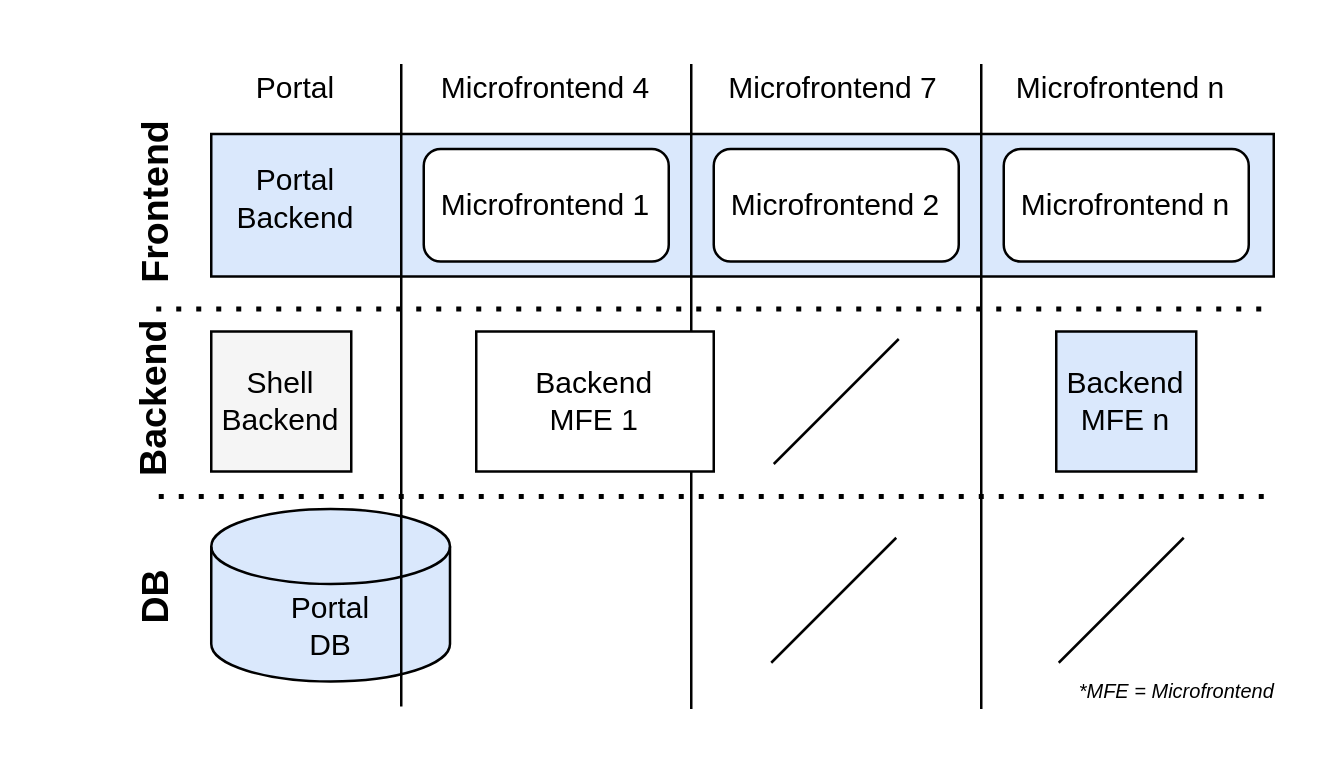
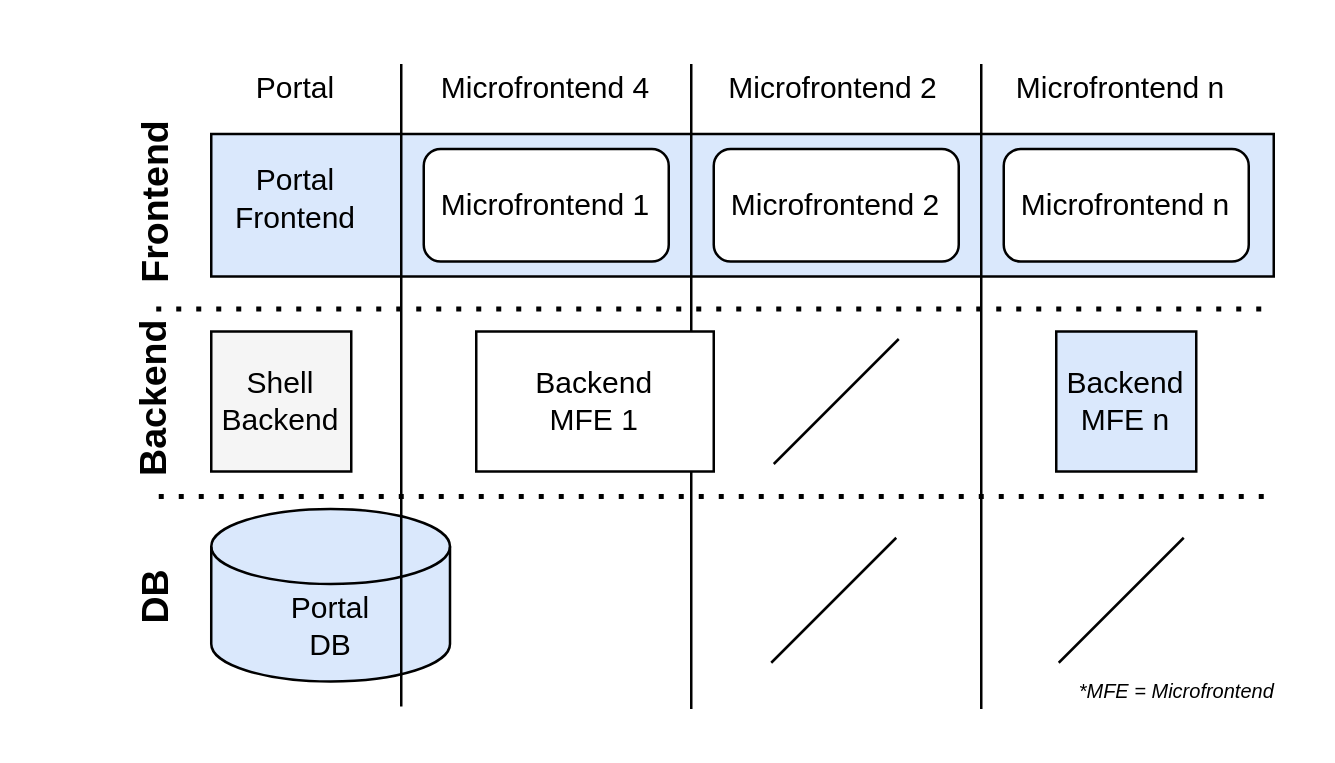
  <mxCell id="0" />
  <mxCell id="1" parent="0" />
  <mxCell id="2" value="" style="rounded=0;whiteSpace=wrap;html=1;fillColor=#DAE8FC;" vertex="1" parent="1"><mxGeometry x="84" y="53" width="425" height="57" as="geometry" /></mxCell>
  <mxCell id="3" value="&lt;font style=&quot;font-size: 15px&quot;&gt;Frontend&lt;/font&gt;" style="text;strokeColor=none;fillColor=none;html=1;fontSize=24;fontStyle=1;verticalAlign=middle;align=center;rotation=-90;" vertex="1" parent="1"><mxGeometry x="20" y="71" width="77" height="21" as="geometry" /></mxCell>
  <mxCell id="4" value="&lt;font style=&quot;font-size: 15px&quot;&gt;Backend&lt;/font&gt;" style="text;strokeColor=none;fillColor=none;html=1;fontSize=24;fontStyle=1;verticalAlign=middle;align=center;rotation=-90;" vertex="1" parent="1"><mxGeometry x="22.75" y="150" width="71.5" height="20" as="geometry" /></mxCell>
- <mxCell id="5" value="Portal Backend" style="text;html=1;strokeColor=none;fillColor=none;align=center;verticalAlign=middle;whiteSpace=wrap;rounded=0;" vertex="1" parent="1"><mxGeometry x="91" y="64" width="54" height="30" as="geometry" /></mxCell>
+ <mxCell id="5" value="Portal Frontend" style="text;html=1;strokeColor=none;fillColor=none;align=center;verticalAlign=middle;whiteSpace=wrap;rounded=0;" vertex="1" parent="1"><mxGeometry x="91" y="64" width="54" height="30" as="geometry" /></mxCell>
  <mxCell id="6" value="Microfrontend 1&lt;span style=&quot;color: rgba(0 , 0 , 0 , 0) ; font-family: monospace ; font-size: 0px&quot;&gt;%3CmxGraphModel%3E%3Croot%3E%3CmxCell%20id%3D%220%22%2F%3E%3CmxCell%20id%3D%221%22%20parent%3D%220%22%2F%3E%3CmxCell%20id%3D%222%22%20value%3D%22%26lt%3Bb%26gt%3BShell%20Frontend%26lt%3B%2Fb%26gt%3B%22%20style%3D%22text%3Bhtml%3D1%3BstrokeColor%3Dnone%3BfillColor%3Dnone%3Balign%3Dcenter%3BverticalAlign%3Dmiddle%3BwhiteSpace%3Dwrap%3Brounded%3D0%3B%22%20vertex%3D%221%22%20parent%3D%221%22%3E%3CmxGeometry%20x%3D%2269%22%20y%3D%2284%22%20width%3D%2260%22%20height%3D%2230%22%20as%3D%22geometry%22%2F%3E%3C%2FmxCell%3E%3C%2Froot%3E%3C%2FmxGraphModel%3E&lt;/span&gt;" style="rounded=1;whiteSpace=wrap;html=1;" vertex="1" parent="1"><mxGeometry x="169" y="59" width="98" height="45" as="geometry" /></mxCell>
  <mxCell id="7" value="Shell&lt;br&gt;Backend" style="whiteSpace=wrap;html=1;aspect=fixed;fillColor=#f5f5f5;" vertex="1" parent="1"><mxGeometry x="84" y="132" width="56" height="56" as="geometry" /></mxCell>
  <mxCell id="8" value="&lt;font style=&quot;font-size: 15px&quot;&gt;DB&lt;/font&gt;" style="text;strokeColor=none;fillColor=none;html=1;fontSize=24;fontStyle=1;verticalAlign=middle;align=center;rotation=-90;" vertex="1" parent="1"><mxGeometry x="40.5" y="228.5" width="36" height="22" as="geometry" /></mxCell>
  <mxCell id="9" value="" style="endArrow=none;dashed=1;html=1;dashPattern=1 3;strokeWidth=2;rounded=0;" edge="1" parent="1"><mxGeometry width="50" height="50" relative="1" as="geometry"><mxPoint x="62" y="123" as="sourcePoint" /><mxPoint x="508" y="123" as="targetPoint" /></mxGeometry></mxCell>
  <mxCell id="10" value="" style="endArrow=none;html=1;rounded=0;" edge="1" parent="1"><mxGeometry width="50" height="50" relative="1" as="geometry"><mxPoint x="276" y="283" as="sourcePoint" /><mxPoint x="276" y="25" as="targetPoint" /></mxGeometry></mxCell>
  <mxCell id="11" value="" style="endArrow=none;html=1;rounded=0;" edge="1" parent="1"><mxGeometry width="50" height="50" relative="1" as="geometry"><mxPoint x="392" y="283" as="sourcePoint" /><mxPoint x="392" y="25" as="targetPoint" /></mxGeometry></mxCell>
  <mxCell id="12" value="Portal" style="text;html=1;strokeColor=none;fillColor=none;align=center;verticalAlign=middle;whiteSpace=wrap;rounded=0;" vertex="1" parent="1"><mxGeometry x="88" y="20" width="60" height="30" as="geometry" /></mxCell>
  <mxCell id="13" value="Microfrontend 4" style="text;html=1;strokeColor=none;fillColor=none;align=center;verticalAlign=middle;whiteSpace=wrap;rounded=0;" vertex="1" parent="1"><mxGeometry x="159" y="20" width="118" height="30" as="geometry" /></mxCell>
- <mxCell id="14" value="Microfrontend 7" style="text;html=1;strokeColor=none;fillColor=none;align=center;verticalAlign=middle;whiteSpace=wrap;rounded=0;" vertex="1" parent="1"><mxGeometry x="274" y="20" width="118" height="30" as="geometry" /></mxCell>
+ <mxCell id="14" value="Microfrontend 2" style="text;html=1;strokeColor=none;fillColor=none;align=center;verticalAlign=middle;whiteSpace=wrap;rounded=0;" vertex="1" parent="1"><mxGeometry x="274" y="20" width="118" height="30" as="geometry" /></mxCell>
  <mxCell id="15" value="Microfrontend n" style="text;html=1;strokeColor=none;fillColor=none;align=center;verticalAlign=middle;whiteSpace=wrap;rounded=0;" vertex="1" parent="1"><mxGeometry x="389" y="20" width="118" height="30" as="geometry" /></mxCell>
  <mxCell id="16" value="Microfrontend 2&lt;span style=&quot;color: rgba(0 , 0 , 0 , 0) ; font-family: monospace ; font-size: 0px&quot;&gt;%3CmxGraphModel%3E%3Croot%3E%3CmxCell%20id%3D%220%22%2F%3E%3CmxCell%20id%3D%221%22%20parent%3D%220%22%2F%3E%3CmxCell%20id%3D%222%22%20value%3D%22%26lt%3Bb%26gt%3BShell%20Frontend%26lt%3B%2Fb%26gt%3B%22%20style%3D%22text%3Bhtml%3D1%3BstrokeColor%3Dnone%3BfillColor%3Dnone%3Balign%3Dcenter%3BverticalAlign%3Dmiddle%3BwhiteSpace%3Dwrap%3Brounded%3D0%3B%22%20vertex%3D%221%22%20parent%3D%221%22%3E%3CmxGeometry%20x%3D%2269%22%20y%3D%2284%22%20width%3D%2260%22%20height%3D%2230%22%20as%3D%22geometry%22%2F%3E%3C%2FmxCell%3E%3C%2Froot%3E%3C%2FmxGraphModel%3E&lt;/span&gt;" style="rounded=1;whiteSpace=wrap;html=1;" vertex="1" parent="1"><mxGeometry x="285" y="59" width="98" height="45" as="geometry" /></mxCell>
  <mxCell id="17" value="Microfrontend n&lt;span style=&quot;color: rgba(0 , 0 , 0 , 0) ; font-family: monospace ; font-size: 0px&quot;&gt;%3CmxGraphModel%3E%3Croot%3E%3CmxCell%20id%3D%220%22%2F%3E%3CmxCell%20id%3D%221%22%20parent%3D%220%22%2F%3E%3CmxCell%20id%3D%222%22%20value%3D%22%26lt%3Bb%26gt%3BShell%20Frontend%26lt%3B%2Fb%26gt%3B%22%20style%3D%22text%3Bhtml%3D1%3BstrokeColor%3Dnone%3BfillColor%3Dnone%3Balign%3Dcenter%3BverticalAlign%3Dmiddle%3BwhiteSpace%3Dwrap%3Brounded%3D0%3B%22%20vertex%3D%221%22%20parent%3D%221%22%3E%3CmxGeometry%20x%3D%2269%22%20y%3D%2284%22%20width%3D%2260%22%20height%3D%2230%22%20as%3D%22geometry%22%2F%3E%3C%2FmxCell%3E%3C%2Froot%3E%3C%2FmxGraphModel%3E&lt;/span&gt;" style="rounded=1;whiteSpace=wrap;html=1;" vertex="1" parent="1"><mxGeometry x="401" y="59" width="98" height="45" as="geometry" /></mxCell>
  <mxCell id="18" value="" style="endArrow=none;dashed=1;html=1;dashPattern=1 3;strokeWidth=2;rounded=0;" edge="1" parent="1"><mxGeometry width="50" height="50" relative="1" as="geometry"><mxPoint x="63" y="198" as="sourcePoint" /><mxPoint x="509" y="198" as="targetPoint" /></mxGeometry></mxCell>
  <mxCell id="19" value="Portal&lt;br&gt;DB" style="shape=cylinder3;whiteSpace=wrap;html=1;boundedLbl=1;backgroundOutline=1;size=15;fillColor=#DAE8FC;" vertex="1" parent="1"><mxGeometry x="84" y="203" width="95.5" height="69" as="geometry" /></mxCell>
  <mxCell id="20" value="" style="endArrow=none;html=1;rounded=0;" edge="1" parent="1"><mxGeometry width="50" height="50" relative="1" as="geometry"><mxPoint x="160" y="282" as="sourcePoint" /><mxPoint x="160" y="25" as="targetPoint" /></mxGeometry></mxCell>
  <mxCell id="21" value="Backend&lt;br&gt;MFE 1" style="whiteSpace=wrap;html=1;aspect=fixed;" vertex="1" parent="1"><mxGeometry x="190" y="132" width="95" height="56" as="geometry" /></mxCell>
  <mxCell id="22" value="Backend&lt;br&gt;MFE n" style="whiteSpace=wrap;html=1;aspect=fixed;fillColor=#dae8fc;" vertex="1" parent="1"><mxGeometry x="422" y="132" width="56" height="56" as="geometry" /></mxCell>
  <mxCell id="23" value="" style="endArrow=none;html=1;rounded=0;fontSize=15;" edge="1" parent="1"><mxGeometry width="50" height="50" relative="1" as="geometry"><mxPoint x="308" y="264.5" as="sourcePoint" /><mxPoint x="358" y="214.5" as="targetPoint" /></mxGeometry></mxCell>
  <mxCell id="24" value="" style="endArrow=none;html=1;rounded=0;fontSize=15;" edge="1" parent="1"><mxGeometry width="50" height="50" relative="1" as="geometry"><mxPoint x="309" y="185" as="sourcePoint" /><mxPoint x="359" y="135" as="targetPoint" /></mxGeometry></mxCell>
  <mxCell id="25" value="" style="endArrow=none;html=1;rounded=0;fontSize=15;" edge="1" parent="1"><mxGeometry width="50" height="50" relative="1" as="geometry"><mxPoint x="423" y="264.5" as="sourcePoint" /><mxPoint x="473" y="214.5" as="targetPoint" /></mxGeometry></mxCell>
  <mxCell id="26" value="&lt;font style=&quot;font-size: 8px&quot;&gt;&lt;i&gt;*MFE = Microfrontend&lt;/i&gt;&lt;/font&gt;" style="text;html=1;strokeColor=none;fillColor=none;align=center;verticalAlign=middle;whiteSpace=wrap;rounded=0;" vertex="1" parent="1"><mxGeometry x="429" y="267" width="83" height="15.5" as="geometry" /></mxCell>
